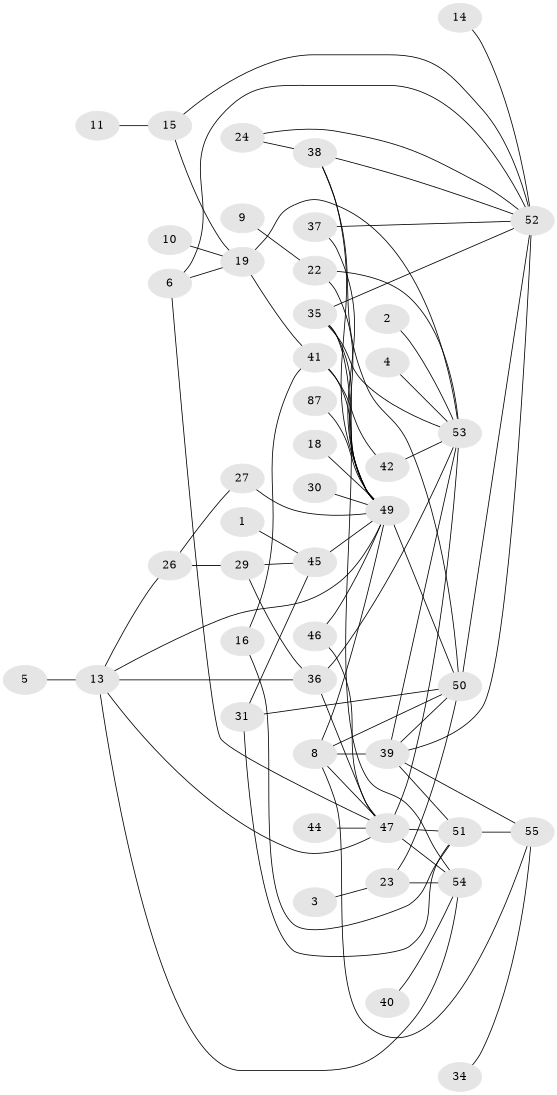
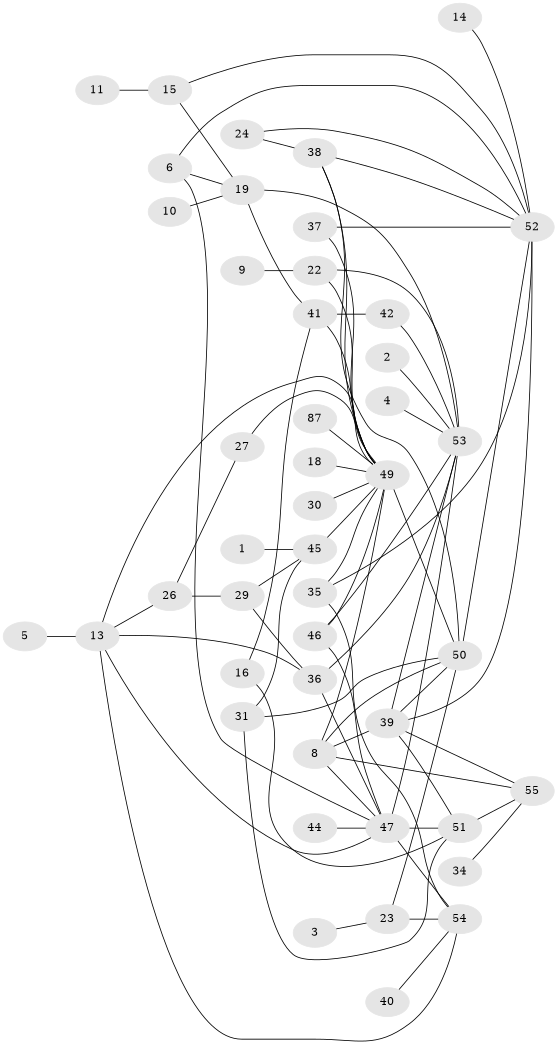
  graph {
    rankdir=LR
    node [color=gray90 style=filled]
    edge [weight=1.0]
    1
    45
    49
    2
    53
    3
    23
    50
    54
    4
    5
    13
    47
    26
    36
    6
    19
    52
    41
    51
    8
    39
    55
    9
    22
    10
    11
    15
    27
    29
    14
    16
    42
    n34 [label=87]
    18
    24
    38
    30
    31
    34
    35
    37
    40
    44
    46
    1 -- 45
    45 -- 49
    49 -- 50
    2 -- 53
    3 -- 23
    23 -- 50
    23 -- 54
    50 -- 52 [weight=2.0]
    4 -- 53
    5 -- 13
    13 -- 49
    13 -- 54
    13 -- 47
    13 -- 26
    13 -- 36
    47 -- 53 [weight=2.0]
    47 -- 54
    47 -- 51
    26 -- 27
    26 -- 29
    36 -- 53
    36 -- 47
    6 -- 47
    6 -- 19
    6 -- 52
    19 -- 53
    19 -- 41
    41 -- 49
    41 -- 42
    51 -- 55
    8 -- 49
    8 -- 50
    8 -- 47 [weight=2.0]
    8 -- 39 [weight=2.0]
    8 -- 55
    39 -- 53
    39 -- 50
    39 -- 52 [weight=2.0]
    39 -- 51
    39 -- 55 [weight=2.0]
    9 -- 22
    22 -- 49
    22 -- 53
    10 -- 19
    11 -- 15
    15 -- 19
    15 -- 52
    27 -- 49
    29 -- 45
    29 -- 36
    14 -- 52
    16 -- 41
    16 -- 51
    42 -- 53
    n34 -- 49 [weight=2.0]
    18 -- 49
    24 -- 52
    24 -- 38
    38 -- 49
    38 -- 50
    38 -- 52
    30 -- 49
    31 -- 45
    31 -- 50 [weight=2.0]
    31 -- 51
    34 -- 55
    35 -- 49
    35 -- 54
    35 -- 52
    37 -- 49
    37 -- 52
    40 -- 54
    44 -- 47
    46 -- 49
-   35 -- 53
+   46 -- 53
    46 -- 47
  }
